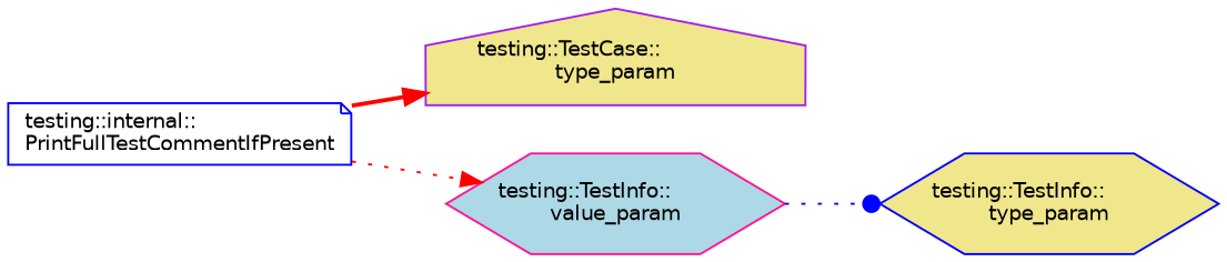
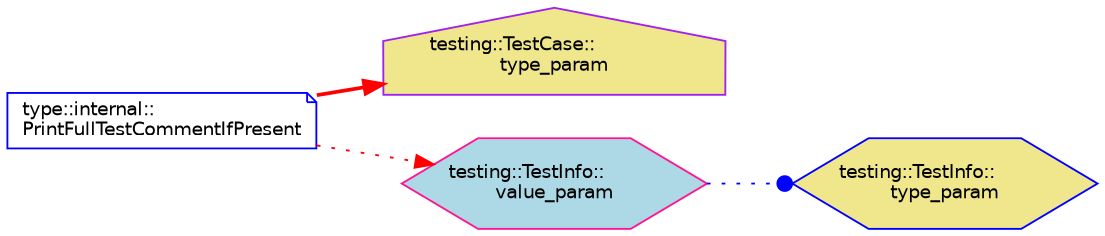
  digraph {
    rankdir=LR
    node [color=blue fillcolor=khaki fontname=Helvetica fontsize=10 shape=hexagon style=filled]
    edge [arrowhead=normal color=red fontname=Helvetica fontsize=10 labelfontname=Helvetica labelfontsize=10 style=dotted]
-   n1 [fillcolor=white fontcolor=black height=0.2 label="testing::internal::\lPrintFullTestCommentIfPresent" shape=note width=0.4]
+   n1 [fillcolor=white fontcolor=black height=0.2 label="type::internal::\lPrintFullTestCommentIfPresent" shape=note width=0.4]
    n2 [color=purple height=0.2 label="testing::TestCase::\ltype_param" shape=house width=0.4]
    n3 [color=deeppink fillcolor=lightblue height=0.2 label="testing::TestInfo::\lvalue_param" width=0.4]
    n4 [height=0.2 label="testing::TestInfo::\ltype_param" width=0.4]
    n1 -> n2 [style=bold]
    n1 -> n3
    n3 -> n4 [arrowhead=dot color=blue]
  }
